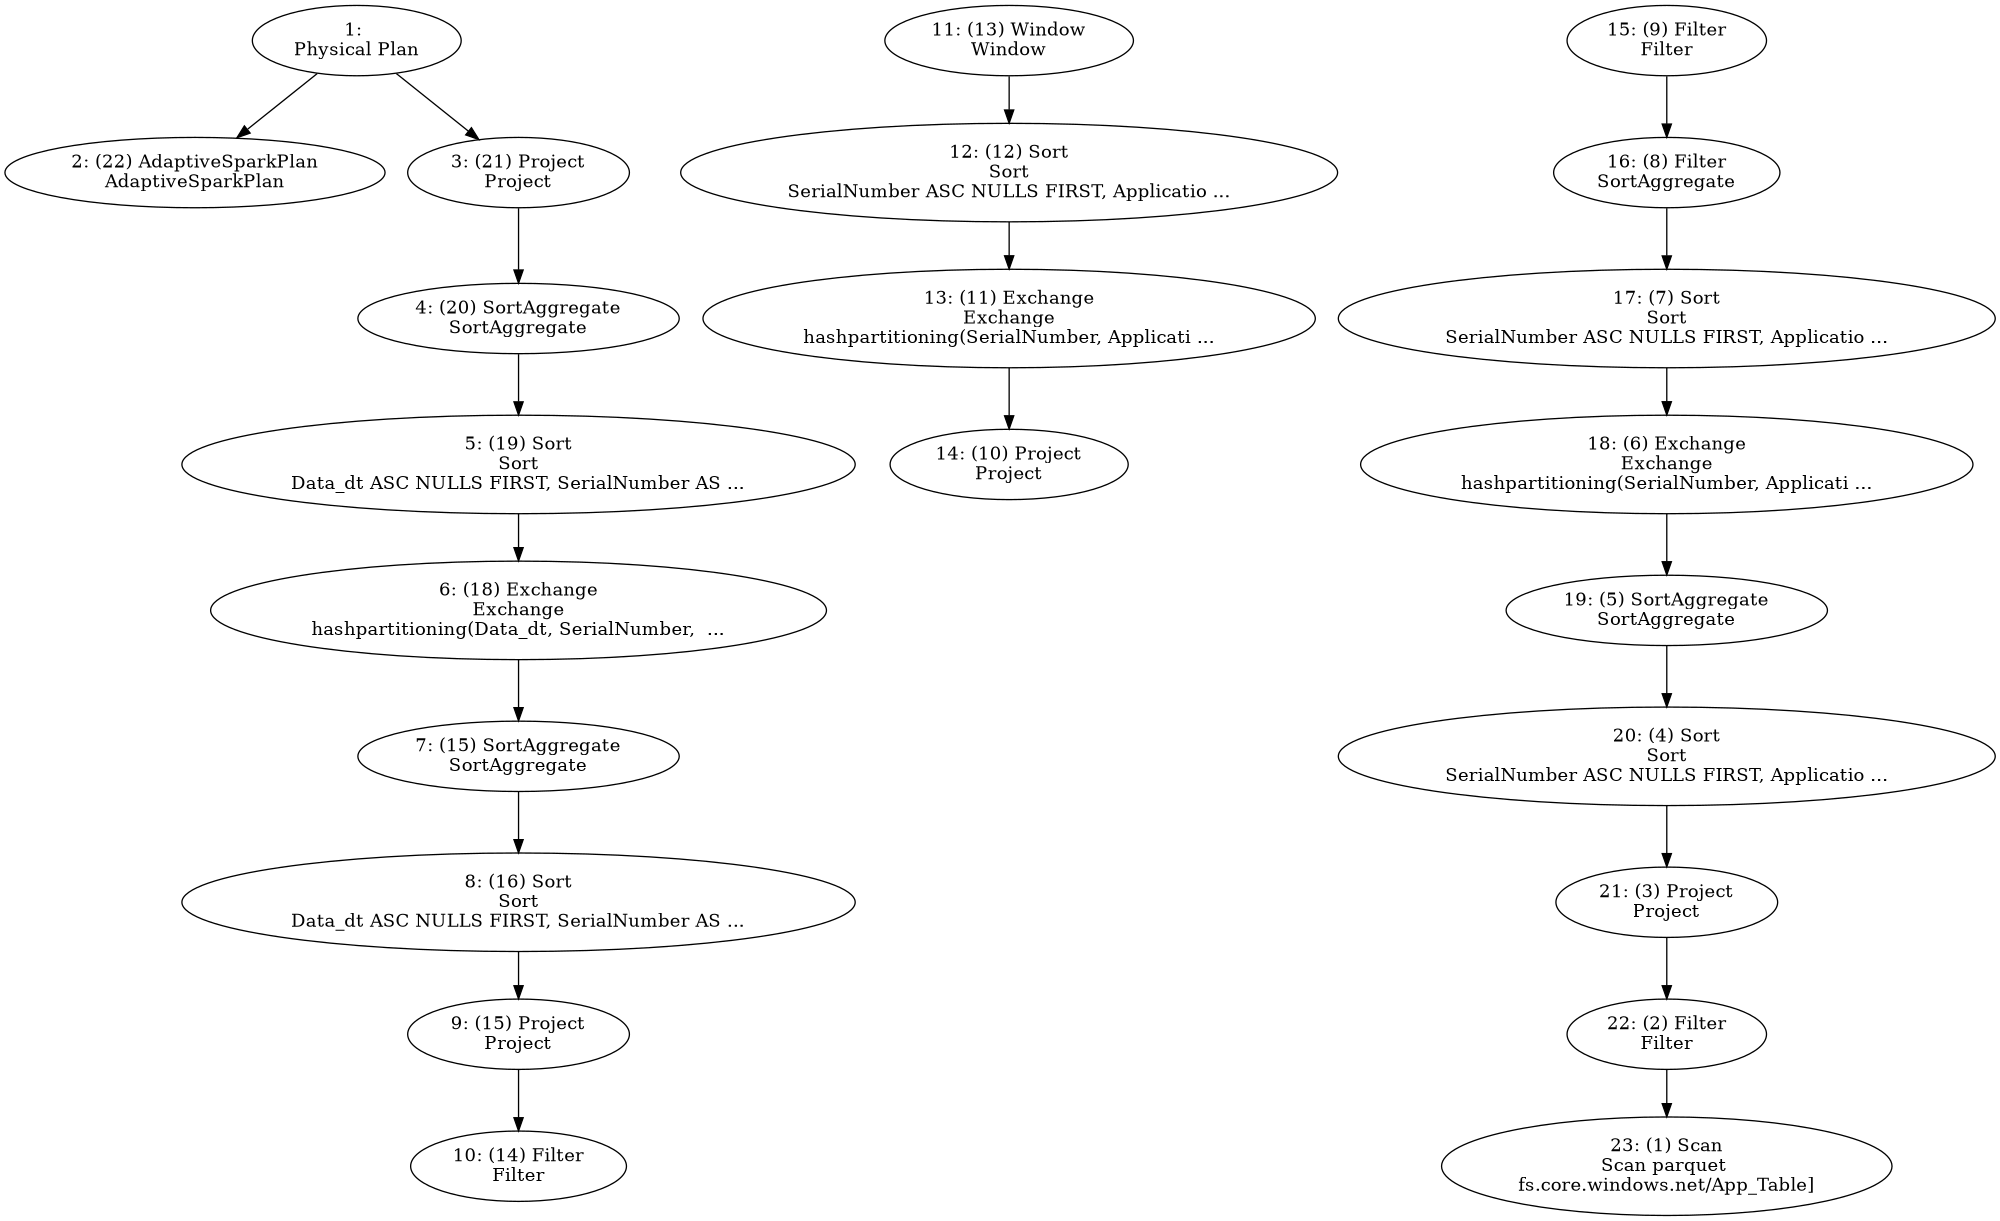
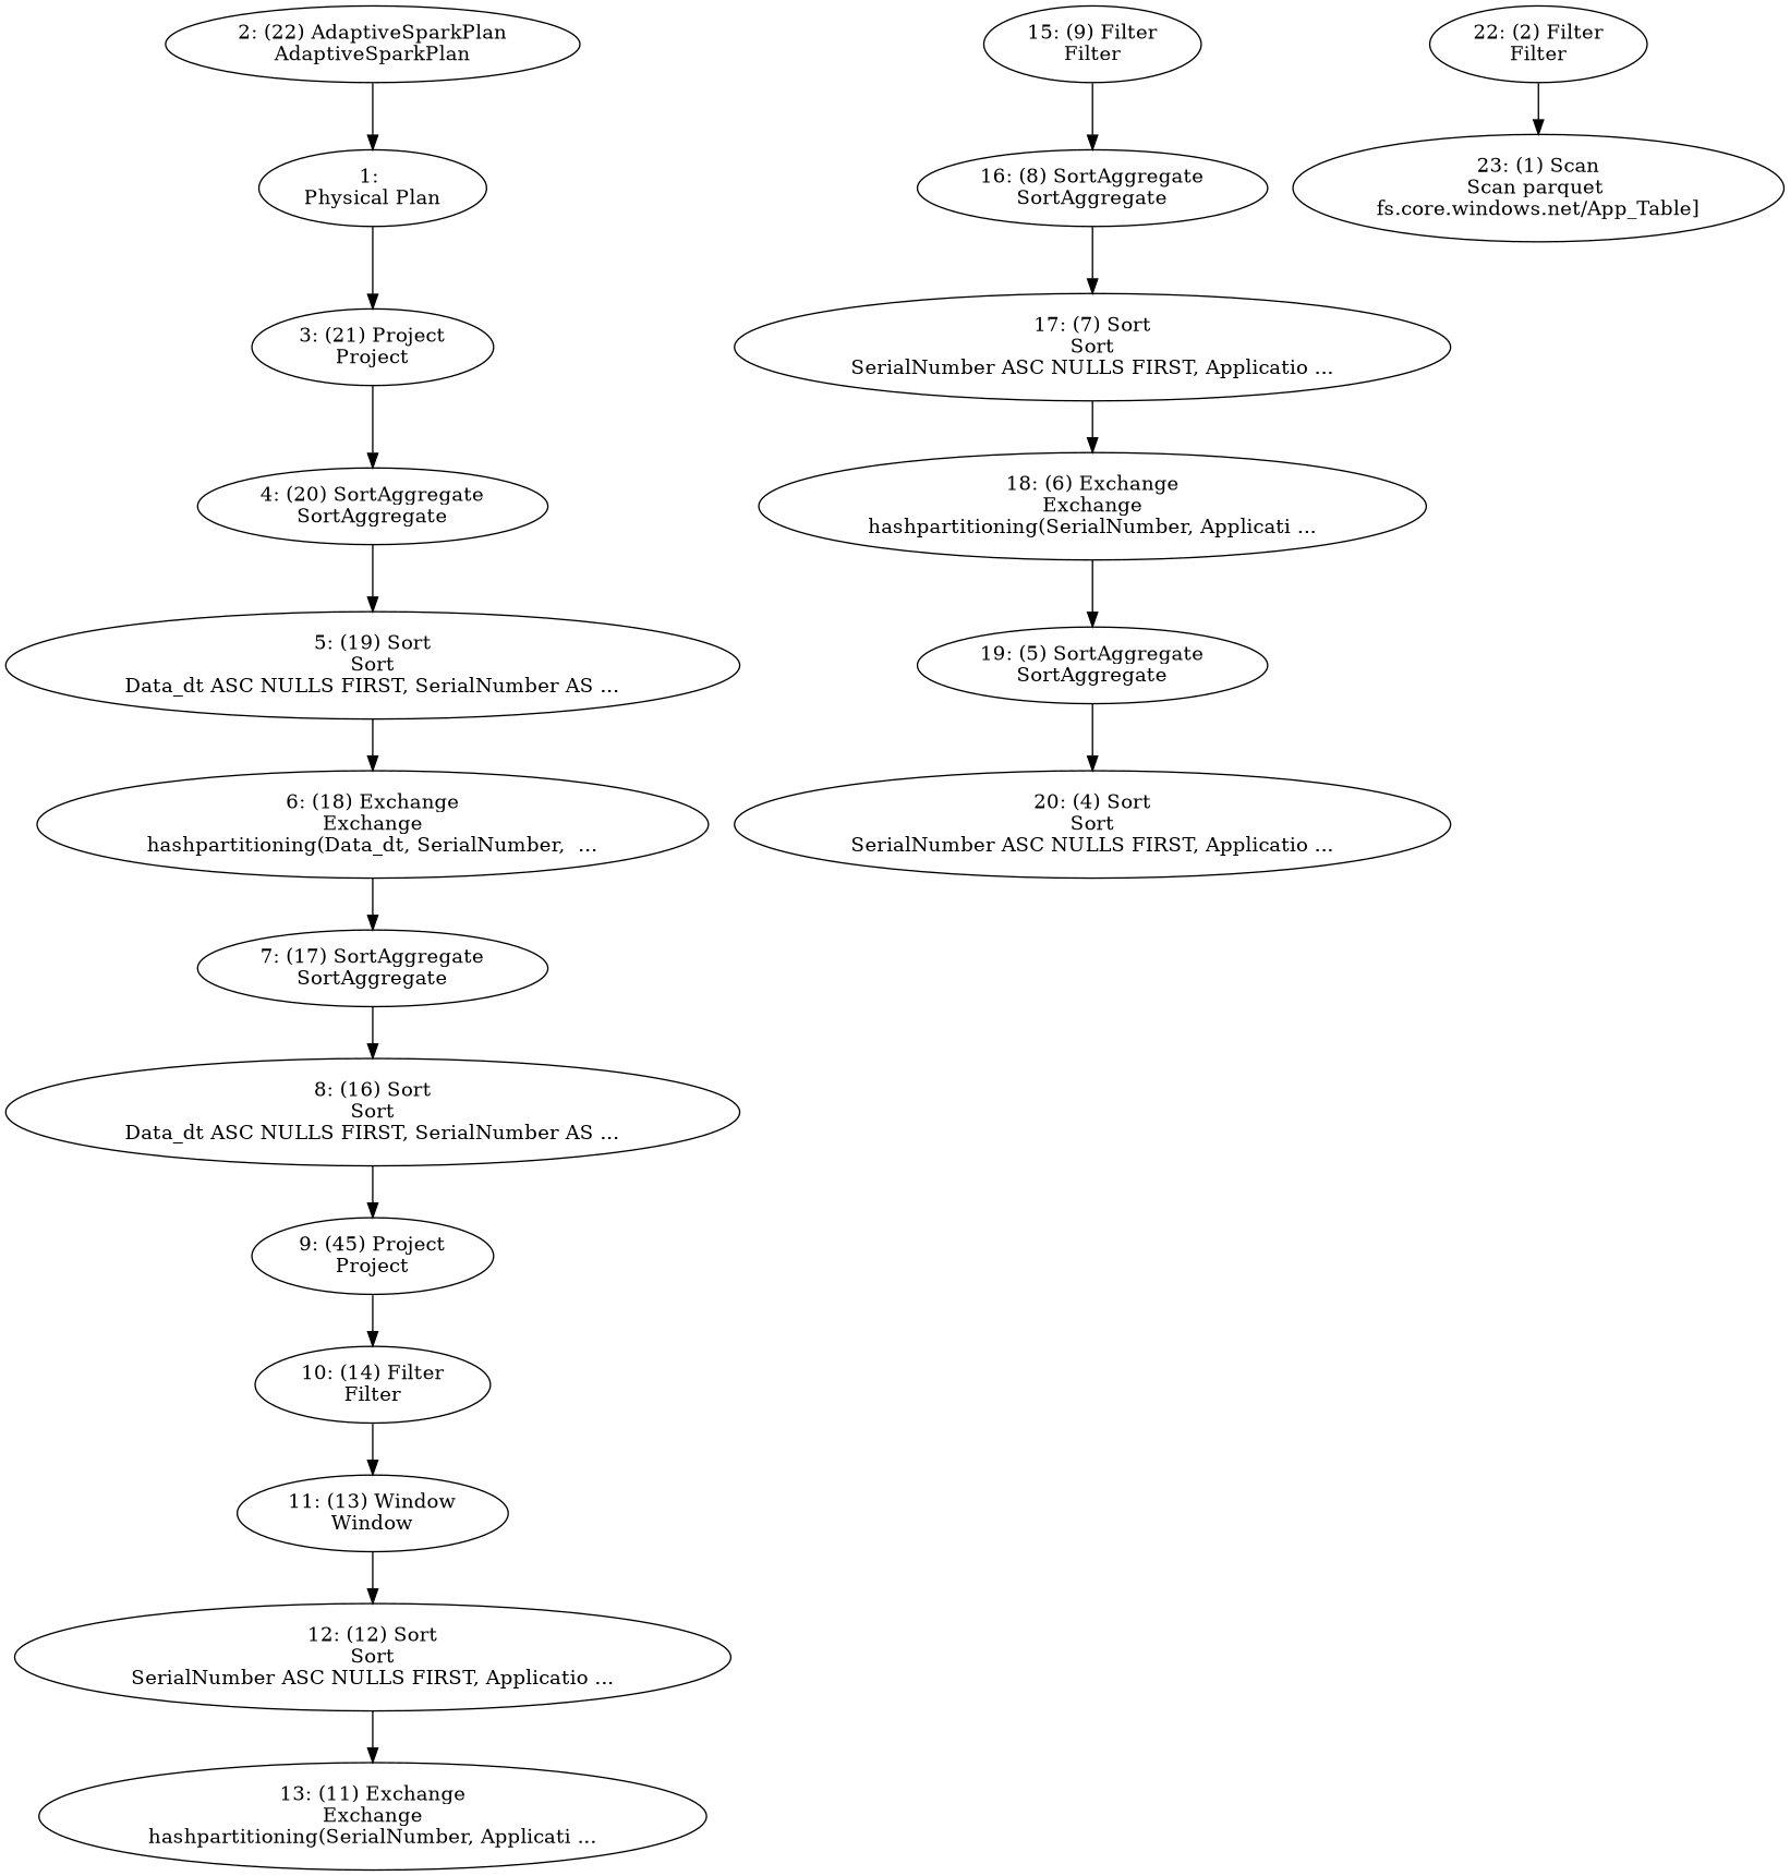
  digraph {
    node [htmltip="<!DOCTYPE html> <html> <body>note: Project</body> </html>"]
    n1 [htmltip="<!DOCTYPE html> <html> <body></body> </html>" label="1: \nPhysical Plan"]
    n2 [htmltip="<!DOCTYPE html> <html> <body>note: AdaptiveSparkPlan; <p>Arguments::  isFinalPlan=false</body> </html>" label="2: (22) AdaptiveSparkPlan\nAdaptiveSparkPlan"]
    n3 [label="3: (21) Project\nProject"]
    n4 [htmltip="<!DOCTYPE html> <html> <body>note: SortAggregate; <p>Keys:  [4]: [Data_dt, SerialNumber, ApplicationName, MacAddress]; <p>Functions:  [10]: [finalmerge_sum(merge sum) AS sum(DownByte_diff), finalmerge_sum(merge sum) AS sum(UpByte_diff), finalmerge_max(merge max) AS max(DownByte_Tput), finalmerge_max(merge max) AS max(UpByte_Tput), finalmerge_count(merge countL) AS count(UTC)L, finalmerge_first(merge first, valueSet) AS first(VendorName)(), finalmerge_first(merge first, valueSet) AS first(OsName)(), finalmerge_first(merge first, valueSet) AS first(ApplicationClassName)(), finalmerge_first(merge first, valueSet) AS first(ApplicationTypeName)(), finalmerge_first(merge first, valueSet) AS first(FamilyName)()]; <p>Aggregate:  Attributes [10]: [sum(DownByte_diff), sum(UpByte_diff), max(DownByte_Tput), max(UpByte_Tput), count(UTC)L, first(VendorName)(), first(OsName)(), first(ApplicationClassName)(), first(ApplicationTypeName)(), first(FamilyName)()]; <p>Results:  [14]: [Data_dt, SerialNumber, ApplicationName, MacAddress, sum(DownByte_diff) AS DL_USAGE_bytes, sum(UpByte_diff) AS UL_USAGE_bytes, max(DownByte_Tput) AS Max_DL_Tput_bps, max(UpByte_Tput) AS Max_UL_Tput_bps, count(UTC)L AS num_recordsL, first(VendorName)() AS Vendor, first(OsName)() AS OsName, first(ApplicationClassName)() AS ApplicationClassName, first(ApplicationTypeName)() AS ApplicationTypeName, first(FamilyName)() AS FamilyName]</body> </html>" label="4: (20) SortAggregate\nSortAggregate"]
    n5 [htmltip="<!DOCTYPE html> <html> <body>note: Sort; <p>Arguments::  [Data_dt ASC NULLS FIRST, SerialNumber ASC NULLS FIRST, ApplicationName ASC NULLS FIRST, MacAddress ASC NULLS FIRST], false, 0</body> </html>" label="5: (19) Sort\nSort\nData_dt ASC NULLS FIRST, SerialNumber AS ..."]
    n6 [htmltip="<!DOCTYPE html> <html> <body>note: Exchange; <p>Arguments::  hashpartitioning(Data_dt, SerialNumber, ApplicationName, MacAddress, 5000), ENSURE_REQUIREMENTS, [id=]</body> </html>" label="6: (18) Exchange\nExchange\nhashpartitioning(Data_dt, SerialNumber,  ..."]
-   n7 [htmltip="<!DOCTYPE html> <html> <body>note: SortAggregate; <p>Keys:  [4]: [Data_dt, SerialNumber, ApplicationName, MacAddress]; <p>Functions:  [10]: [partial_sum(DownByte_diff) AS sum, partial_sum(UpByte_diff) AS sum, partial_max(DownByte_Tput) AS max, partial_max(UpByte_Tput) AS max, partial_count(UTC) AS countL, partial_first(VendorName, false) AS (first, valueSet), partial_first(OsName, false) AS (first, valueSet), partial_first(ApplicationClassName, false) AS (first, valueSet), partial_first(ApplicationTypeName, false) AS (first, valueSet), partial_first(FamilyName, false) AS (first, valueSet)]; <p>Aggregate:  Attributes [15]: [sum, sum, max, max, countL, first, valueSet, first, valueSet, first, valueSet, first, valueSet, first, valueSet]; <p>Results:  [19]: [Data_dt, SerialNumber, ApplicationName, MacAddress, sum, sum, max, max, countL, first, valueSet, first, valueSet, first, valueSet, first, valueSet, first, valueSet]</body> </html>" label="7: (15) SortAggregate\nSortAggregate"]
+   n7 [htmltip="<!DOCTYPE html> <html> <body>note: SortAggregate; <p>Keys:  [4]: [Data_dt, SerialNumber, ApplicationName, MacAddress]; <p>Functions:  [10]: [partial_sum(DownByte_diff) AS sum, partial_sum(UpByte_diff) AS sum, partial_max(DownByte_Tput) AS max, partial_max(UpByte_Tput) AS max, partial_count(UTC) AS countL, partial_first(VendorName, false) AS (first, valueSet), partial_first(OsName, false) AS (first, valueSet), partial_first(ApplicationClassName, false) AS (first, valueSet), partial_first(ApplicationTypeName, false) AS (first, valueSet), partial_first(FamilyName, false) AS (first, valueSet)]; <p>Aggregate:  Attributes [15]: [sum, sum, max, max, countL, first, valueSet, first, valueSet, first, valueSet, first, valueSet, first, valueSet]; <p>Results:  [19]: [Data_dt, SerialNumber, ApplicationName, MacAddress, sum, sum, max, max, countL, first, valueSet, first, valueSet, first, valueSet, first, valueSet, first, valueSet]</body> </html>" label="7: (17) SortAggregate\nSortAggregate"]
    n8 [htmltip="<!DOCTYPE html> <html> <body>note: Sort; <p>Arguments::  [Data_dt ASC NULLS FIRST, SerialNumber ASC NULLS FIRST, ApplicationName ASC NULLS FIRST, MacAddress ASC NULLS FIRST], false, 0</body> </html>" label="8: (16) Sort\nSort\nData_dt ASC NULLS FIRST, SerialNumber AS ..."]
-   n9 [label="9: (15) Project\nProject"]
+   n9 [label="9: (45) Project\nProject"]
    n10 [htmltip="<!DOCTYPE html> <html> <body>note: Filter; <p>Condition:  : ((isnotnull(DownByte_diff) AND isnotnull(UpByte_diff)) AND ((DownByte_diff > 0.0) AND (UpByte_diff > 0.0)))</body> </html>" label="10: (14) Filter\nFilter"]
    n11 [htmltip="<!DOCTYPE html> <html> <body>note: Window; <p>Arguments::  [SerialNumber, ApplicationName, MacAddress, UTC, VendorName, OsName, ApplicationClassName, ApplicationTypeName, FamilyName, Data_dt, (DownByte - lag(DownByte, -1, null) windowspecdefinition(SerialNumber, ApplicationId, ApplicationName, MacAddress, UTC ASC NULLS FIRST, specifiedwindowframe(RowFrame, -1, -1))) AS DownByte_diff, (UpByte - lag(UpByte, -1, null) windowspecdefinition(SerialNumber, ApplicationId, ApplicationName, MacAddress, UTC ASC NULLS FIRST, specifiedwindowframe(RowFrame, -1, -1))) AS UpByte_diff], [SerialNumber, ApplicationId, ApplicationName, MacAddress], [UTC ASC NULLS FIRST]</body> </html>" label="11: (13) Window\nWindow"]
    n12 [htmltip="<!DOCTYPE html> <html> <body>note: Sort; <p>Arguments::  [SerialNumber ASC NULLS FIRST, ApplicationId ASC NULLS FIRST, ApplicationName ASC NULLS FIRST, MacAddress ASC NULLS FIRST, UTC ASC NULLS FIRST], false, 0</body> </html>" label="12: (12) Sort\nSort\nSerialNumber ASC NULLS FIRST, Applicatio ..."]
    n13 [htmltip="<!DOCTYPE html> <html> <body>note: Exchange; <p>Arguments::  hashpartitioning(SerialNumber, ApplicationId, ApplicationName, MacAddress, 5000), ENSURE_REQUIREMENTS, [id=]</body> </html>" label="13: (11) Exchange\nExchange\nhashpartitioning(SerialNumber, Applicati ..."]
-   n14 [label="14: (10) Project\nProject"]
    n15 [htmltip="<!DOCTYPE html> <html> <body>note: Filter; <p>Condition:  : ((isnotnull(DownByte) AND isnotnull(UpByte)) AND (isnotnull(cast(DownByte as double)) AND isnotnull(cast(UpByte as double))))</body> </html>" label="15: (9) Filter\nFilter"]
-   n16 [htmltip="<!DOCTYPE html> <html> <body>note: SortAggregate; <p>Keys:  [4]: [SerialNumber, ApplicationName, MacAddress, UTC]; <p>Functions:  [9]: [finalmerge_max(merge max) AS max(UpByte), finalmerge_max(merge max) AS max(DownByte), finalmerge_first(merge first, valueSet) AS first(ApplicationId)(), finalmerge_first(merge first, valueSet) AS first(VendorName)(), finalmerge_first(merge first, valueSet) AS first(OsName)(), finalmerge_first(merge first, valueSet) AS first(ApplicationClassName)(), finalmerge_first(merge first, valueSet) AS first(ApplicationTypeName)(), finalmerge_first(merge first, valueSet) AS first(FamilyName)(), finalmerge_first(merge first, valueSet) AS first(Data_dt)()]; <p>Aggregate:  Attributes [9]: [max(UpByte), max(DownByte), first(ApplicationId)(), first(VendorName)(), first(OsName)(), first(ApplicationClassName)(), first(ApplicationTypeName)(), first(FamilyName)(), first(Data_dt)()]; <p>Results:  [13]: [SerialNumber, ApplicationName, MacAddress, UTC, max(UpByte) AS UpByte, max(DownByte) AS DownByte, first(ApplicationId)() AS ApplicationId, first(VendorName)() AS VendorName, first(OsName)() AS OsName, first(ApplicationClassName)() AS ApplicationClassName, first(ApplicationTypeName)() AS ApplicationTypeName, first(FamilyName)() AS FamilyName, first(Data_dt)() AS Data_dt]</body> </html>" label="16: (8) Filter\nSortAggregate"]
+   n16 [htmltip="<!DOCTYPE html> <html> <body>note: SortAggregate; <p>Keys:  [4]: [SerialNumber, ApplicationName, MacAddress, UTC]; <p>Functions:  [9]: [finalmerge_max(merge max) AS max(UpByte), finalmerge_max(merge max) AS max(DownByte), finalmerge_first(merge first, valueSet) AS first(ApplicationId)(), finalmerge_first(merge first, valueSet) AS first(VendorName)(), finalmerge_first(merge first, valueSet) AS first(OsName)(), finalmerge_first(merge first, valueSet) AS first(ApplicationClassName)(), finalmerge_first(merge first, valueSet) AS first(ApplicationTypeName)(), finalmerge_first(merge first, valueSet) AS first(FamilyName)(), finalmerge_first(merge first, valueSet) AS first(Data_dt)()]; <p>Aggregate:  Attributes [9]: [max(UpByte), max(DownByte), first(ApplicationId)(), first(VendorName)(), first(OsName)(), first(ApplicationClassName)(), first(ApplicationTypeName)(), first(FamilyName)(), first(Data_dt)()]; <p>Results:  [13]: [SerialNumber, ApplicationName, MacAddress, UTC, max(UpByte) AS UpByte, max(DownByte) AS DownByte, first(ApplicationId)() AS ApplicationId, first(VendorName)() AS VendorName, first(OsName)() AS OsName, first(ApplicationClassName)() AS ApplicationClassName, first(ApplicationTypeName)() AS ApplicationTypeName, first(FamilyName)() AS FamilyName, first(Data_dt)() AS Data_dt]</body> </html>" label="16: (8) SortAggregate\nSortAggregate"]
    n17 [htmltip="<!DOCTYPE html> <html> <body>note: Sort; <p>Arguments::  [SerialNumber ASC NULLS FIRST, ApplicationName ASC NULLS FIRST, MacAddress ASC NULLS FIRST, UTC ASC NULLS FIRST], false, 0</body> </html>" label="17: (7) Sort\nSort\nSerialNumber ASC NULLS FIRST, Applicatio ..."]
    n18 [htmltip="<!DOCTYPE html> <html> <body>note: Exchange; <p>Arguments::  hashpartitioning(SerialNumber, ApplicationName, MacAddress, UTC, 5000), ENSURE_REQUIREMENTS, [id=]</body> </html>" label="18: (6) Exchange\nExchange\nhashpartitioning(SerialNumber, Applicati ..."]
    n19 [htmltip="<!DOCTYPE html> <html> <body>note: SortAggregate; <p>Keys:  [4]: [SerialNumber, ApplicationName, MacAddress, UTC]; <p>Functions:  [9]: [partial_max(UpByte) AS max, partial_max(DownByte) AS max, partial_first(ApplicationId, false) AS (first, valueSet), partial_first(VendorName, false) AS (first, valueSet), partial_first(OsName, false) AS (first, valueSet), partial_first(ApplicationClassName, false) AS (first, valueSet), partial_first(ApplicationTypeName, false) AS (first, valueSet), partial_first(FamilyName, false) AS (first, valueSet), partial_first(Data_dt, false) AS (first, valueSet)]; <p>Aggregate:  Attributes [16]: [max, max, first, valueSet, first, valueSet, first, valueSet, first, valueSet, first, valueSet, first, valueSet, first, valueSet]; <p>Results:  [20]: [SerialNumber, ApplicationName, MacAddress, UTC, max, max, first, valueSet, first, valueSet, first, valueSet, first, valueSet, first, valueSet, first, valueSet, first, valueSet]</body> </html>" label="19: (5) SortAggregate\nSortAggregate"]
    n20 [htmltip="<!DOCTYPE html> <html> <body>note: Sort; <p>Arguments::  [SerialNumber ASC NULLS FIRST, ApplicationName ASC NULLS FIRST, MacAddress ASC NULLS FIRST, UTC ASC NULLS FIRST], false, 0</body> </html>" label="20: (4) Sort\nSort\nSerialNumber ASC NULLS FIRST, Applicatio ..."]
-   n21 [label="21: (3) Project\nProject"]
    n22 [htmltip="<!DOCTYPE html> <html> <body>note: Filter; <p>Condition:  : (isnotnull(UTC) AND Contains(UTC, 2023-02-03))</body> </html>" label="22: (2) Filter\nFilter"]
    n23 [htmltip="<!DOCTYPE html> <html> <body>note: Scan parquet; <p>Batched::  true; <p>Location::  PreparedDeltaFileIndex [abfss://gold@cplusstorageaccountprd.dfs.core.windows.net/App_Table]; <p>PartitionFilters::  [isnotnull(Data_dt), Contains(Data_dt, 2023-02-03)]; <p>PushedFilters::  [IsNotNull(UTC), StringContains(UTC,2023-02-03)]; <p>ReadSchema::  struct<SerialNumber:string,UTC:string,ApplicationId:string,ApplicationName:string,MacAddress:string,VendorName:string,OsName:string,ApplicationClassName:string,ApplicationTypeName:string,FamilyName:string,UpByte:string,DownByte:string></body> </html>" label="23: (1) Scan\nScan parquet \nfs.core.windows.net/App_Table]"]
-   n1 -> n2
+   n2 -> n1
    n1 -> n3
    n3 -> n4
    n4 -> n5
    n5 -> n6
    n6 -> n7
    n7 -> n8
    n8 -> n9
    n9 -> n10
+   n10 -> n11
    n11 -> n12
    n12 -> n13
-   n13 -> n14
    n15 -> n16
    n16 -> n17
    n17 -> n18
    n18 -> n19
    n19 -> n20
-   n20 -> n21
-   n21 -> n22
    n22 -> n23
  }
